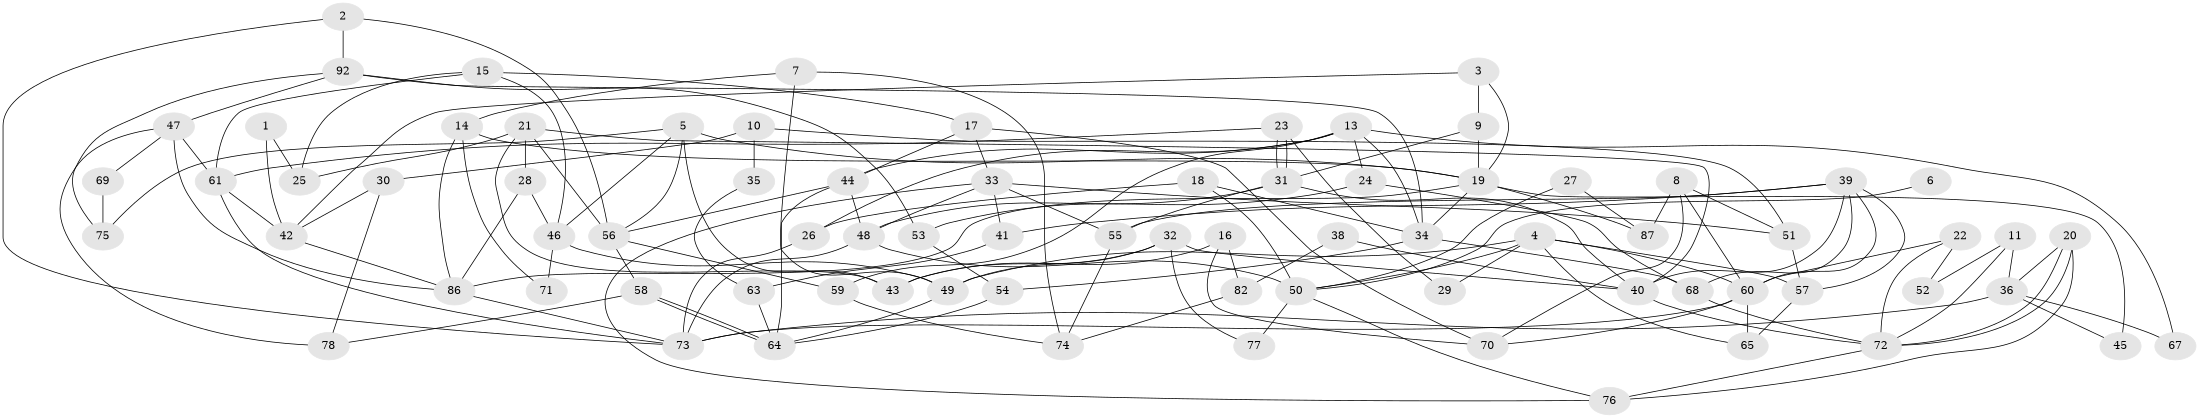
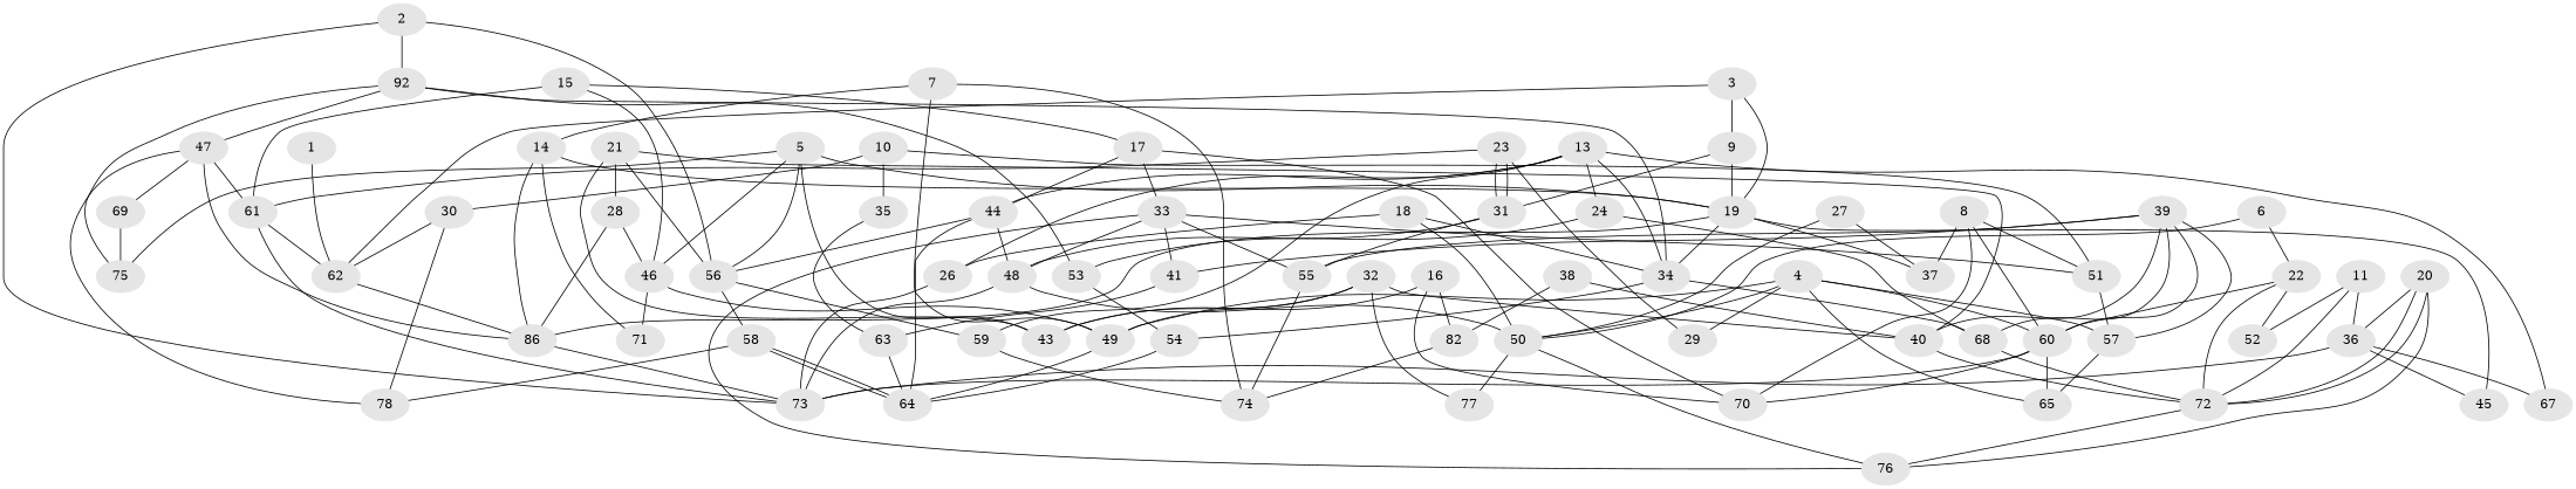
  graph {
    fontname="DejaVu Serif"
    node [color=gray90 fontname="DejaVu Serif" style=filled]
    edge [fontname="DejaVu Serif"]
    1
-   25
-   62 [label=42]
+   62
    n4 [label=86]
    n5 [label=92]
    2
    56
    73
    75
    34
    47
    53
    59
    58
    3
    9
    19
    31
-   37 [label=87]
+   37
    45
    4
    29
    49
    50
    57
    60
    65
    64
    76
    77
    70
    5
    43
    46
    71
    6
    22
    52
    72
    7
    14
    74
    8
    51
    40
    48
    55
    10
    30
    35
    78
    63
    11
    36
    67
    68
    54
    61
    69
    13
    24
    26
    44
    15
    17
    33
    16
    n68 [label=82]
    41
    18
    20
    21
    28
    23
    27
    32
    38
    39
-   1 -- 25
    1 -- 62
    62 -- n4
    n4 -- 73
    n5 -- 75
    n5 -- 34
    n5 -- 47
    n5 -- 53
    2 -- n5
    2 -- 56
    2 -- 73
    56 -- 59
    56 -- 58
    34 -- 68
    34 -- 54
    47 -- n4
    47 -- 78
    47 -- 61
    47 -- 69
    53 -- 54
    59 -- 74
    58 -- 64
    58 -- 64
    58 -- 78
    3 -- 62
    3 -- 9
    3 -- 19
    9 -- 19
    9 -- 31
    19 -- n4
    19 -- 34
    19 -- 37
    19 -- 45
-   31 -- 40
    31 -- 48
    31 -- 55
    4 -- 29
    4 -- 49
    4 -- 50
    4 -- 57
    4 -- 60
    4 -- 65
    49 -- 64
    50 -- 76
    50 -- 77
    57 -- 65
    60 -- 73
    60 -- 65
    60 -- 70
    5 -- 56
    5 -- 75
    5 -- 19
    5 -- 43
    5 -- 46
    46 -- 49
    46 -- 71
    6 -- 50
+   6 -- 22
    22 -- 60
    22 -- 52
    22 -- 72
    72 -- 76
    7 -- 49
    7 -- 14
    7 -- 74
    14 -- n4
    14 -- 19
    14 -- 71
    8 -- 37
    8 -- 60
    8 -- 70
    8 -- 51
    51 -- 57
    40 -- 72
    48 -- 73
    48 -- 50
    55 -- 74
    10 -- 51
    10 -- 30
    10 -- 35
    30 -- 62
    30 -- 78
    35 -- 63
    63 -- 64
    11 -- 52
    11 -- 72
    11 -- 36
    36 -- 73
    36 -- 45
    36 -- 67
    68 -- 72
    54 -- 64
    61 -- 62
    61 -- 73
    69 -- 75
    13 -- 34
    13 -- 59
    13 -- 67
    13 -- 24
    13 -- 26
    13 -- 44
    24 -- 53
    24 -- 68
    26 -- 73
    44 -- 56
    44 -- 64
    44 -- 48
-   15 -- 25
    15 -- 46
    15 -- 61
    15 -- 17
    17 -- 70
    17 -- 44
    17 -- 33
    33 -- 76
    33 -- 51
    33 -- 48
    33 -- 55
    33 -- 41
    16 -- 70
    16 -- 43
    16 -- n68
    n68 -- 74
    41 -- 63
    18 -- 34
    18 -- 50
    18 -- 26
    20 -- 76
    20 -- 72
    20 -- 72
    20 -- 36
-   21 -- 25
    21 -- 56
    21 -- 43
    21 -- 40
    21 -- 28
    28 -- n4
    28 -- 46
    23 -- 31
    23 -- 31
    23 -- 29
    23 -- 61
    27 -- 37
    27 -- 50
    32 -- 49
    32 -- 77
    32 -- 43
    32 -- 40
    38 -- 40
    38 -- n68
    39 -- 57
    39 -- 60
    39 -- 40
    39 -- 55
    39 -- 68
    39 -- 41
  }
